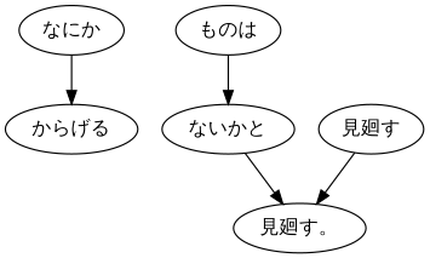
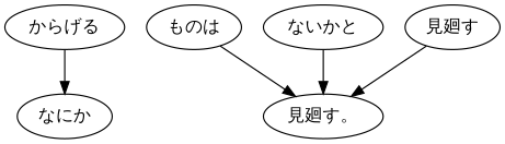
  digraph {
    n1 [label="なにか"]
    n2 [label="からげる"]
    n3 [label="ものは"]
    n4 [label="ないかと"]
    n5 [label="見廻す。"]
    n6 [label="見廻す"]
-   n1 -> n2
-   n3 -> n4
+   n2 -> n1
+   n3 -> n5
    n4 -> n5
    n6 -> n5
  }
